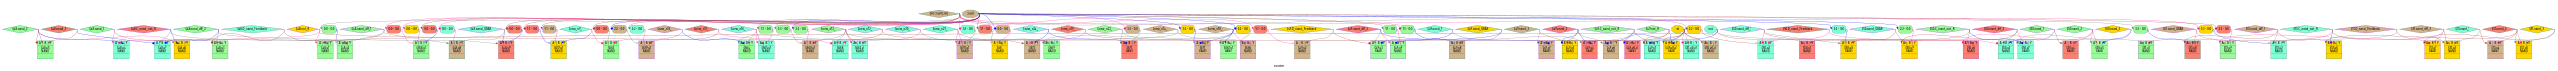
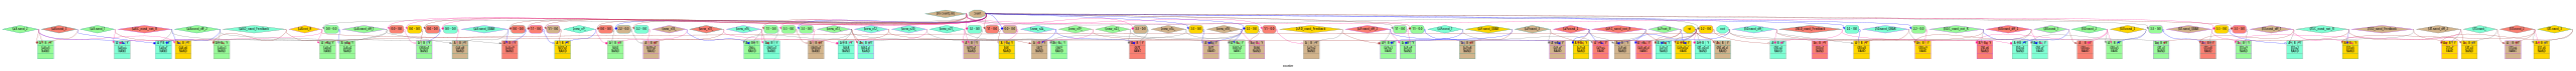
  digraph {
    fontname="Fira Sans"
    label=counter
    rankdir=TB
    remincross=true
    node [color=purple fillcolor=palegreen fontname="Fira Sans" shape=record style=filled]
    edge [arrowhead=normal color=brown fontname="Fira Sans" headport="p55:w" tailport=e]
    n1 [color=teal fillcolor=aquamarine fontcolor=black label=not shape=octagon]
    n2 [color=gray40 label="{{<p54> A|<p55> B|<p56> Y}|$48.u1\nNAND|{}}"]
    n3 [color=teal fillcolor=aquamarine label="{{<p54> A|<p55> B|<p56> Y}|$49.u1\nNAND|{}}"]
    n4 [fillcolor=salmon label="{{<p54> A|<p55> B|<p56> Y}|$50.u1\nNAND|{}}"]
    n5 [label="{{<p54> A|<p55> B|<p56> Y}|$51.u1\nNAND|{}}"]
    n6 [color=teal fillcolor=tan fontcolor=black label=count shape=octagon]
    n7 [fillcolor=salmon label="<s0> 1:1 - 0:0 " style="rounded,filled"]
    n8 [fillcolor=tan label="<s0> 1:1 - 0:0 " style="rounded,filled"]
    n9 [color=gray40 fillcolor=salmon label="<s0> 0:0 - 0:0 " style="rounded,filled"]
    n10 [color=gray40 fillcolor=gold label="<s0> 0:0 - 0:0 " style="rounded,filled"]
    n11 [color=teal fillcolor=tan label="<s0> 2:2 - 0:0 " style="rounded,filled"]
    n12 [color=teal fillcolor=aquamarine label="<s0> 2:2 - 0:0 " style="rounded,filled"]
    n13 [color=gray40 label="<s0> 3:3 - 0:0 " style="rounded,filled"]
    n14 [label="<s0> 3:3 - 0:0 " style="rounded,filled"]
    n15 [color=teal fillcolor=salmon label="<s0> 1:1 - 0:0 " style="rounded,filled"]
    n16 [fillcolor=tan label="<s0> 0:0 - 0:0 " style="rounded,filled"]
    n17 [color=teal fillcolor=gold label="<s0> 2:2 - 0:0 " style="rounded,filled"]
    n18 [color=gray40 fillcolor=gold label="<s0> 3:3 - 0:0 " style="rounded,filled"]
    n19 [color=gray40 fillcolor=aquamarine label="<s0> 0:0 - 0:0 " style="rounded,filled"]
    n20 [color=teal fillcolor=salmon label="<s0> 0:0 - 0:0 " style="rounded,filled"]
    n21 [color=teal label="<s0> 1:1 - 0:0 " style="rounded,filled"]
    n22 [label="<s0> 1:1 - 0:0 " style="rounded,filled"]
    n23 [color=teal fillcolor=aquamarine label="<s0> 2:2 - 0:0 " style="rounded,filled"]
    n24 [color=gray40 label="<s0> 2:2 - 0:0 " style="rounded,filled"]
    n25 [label="<s0> 3:3 - 0:0 " style="rounded,filled"]
    n26 [fillcolor=salmon label="<s0> 3:3 - 0:0 " style="rounded,filled"]
    n27 [color=teal fillcolor=gold label="{{<p54> A|<p55> B|<p56> Y}|$657.u1\nNAND|{}}"]
    n28 [label="{{<p54> A|<p55> B|<p56> Y}|$658.u1\nNAND|{}}"]
    n29 [fillcolor=tan label="{{<p54> A|<p55> B|<p56> Y}|$659.u1\nNAND|{}}"]
    n30 [color=gray40 fillcolor=tan label="{{<p54> A|<p55> B|<p56> Y}|$660.u1\nNAND|{}}"]
    n31 [color=teal fillcolor=gold label="{{<p54> A|<p55> B|<p56> Y}|$661\nNAND|{}}"]
    n32 [fillcolor=tan label="{{<p54> A|<p55> B|<p56> Y}|$666\nNAND|{}}"]
    n33 [fillcolor=tan label="{{<p54> A|<p55> B|<p56> Y}|$671\nNAND|{}}"]
    n34 [color=teal fillcolor=tan label="{{<p54> A|<p55> B|<p56> Y}|$48.u8\nNAND|{}}"]
    n35 [color=gray40 fillcolor=salmon label="{{<p54> A|<p55> B|<p56> Y}|$48.u9\nNAND|{}}"]
    n36 [color=teal fillcolor=tan label="{{<p54> A|<p55> B|<p56> Y}|$49.u8\nNAND|{}}"]
    n37 [label="{{<p54> A|<p55> B|<p56> Y}|$49.u9\nNAND|{}}"]
    n38 [color=gray40 fillcolor=gold label="{{<p54> A|<p55> B|<p56> Y}|$50.u8\nNAND|{}}"]
    n39 [fillcolor=gold label="{{<p54> A|<p55> B|<p56> Y}|$50.u9\nNAND|{}}"]
    n40 [color=teal fillcolor=salmon label="{{<p54> A|<p55> B|<p56> Y}|$51.u8\nNAND|{}}"]
    n41 [label="{{<p54> A|<p55> B|<p56> Y}|$51.u9\nNAND|{}}"]
    n42 [color=teal fillcolor=gold fontcolor=black label=rst shape=octagon]
    n43 [fillcolor=salmon label="{{<p54> A|<p55> B|<p56> Y}|$48.u0.u1\nNAND|{}}"]
    n44 [color=teal fillcolor=gold label="{{<p54> A|<p55> B|<p56> Y}|$49.u0.u1\nNAND|{}}"]
    n45 [color=teal fillcolor=tan label="{{<p54> A|<p55> B|<p56> Y}|$50.u0.u1\nNAND|{}}"]
    n46 [color=teal fillcolor=aquamarine label="{{<p54> A|<p55> B|<p56> Y}|$51.u0.u1\nNAND|{}}"]
    n47 [color=teal fillcolor=salmon label="<s0> 0:0 - 0:0 " style="rounded,filled"]
    n48 [fillcolor=aquamarine label="{{<p54> A|<p55> B|<p56> Y}|$662.u1\nNAND|{}}"]
    n49 [color=gray40 label="{{<p54> A|<p55> B|<p56> Y}|$663\nNAND|{}}"]
    n50 [color=gray40 fillcolor=salmon label="<s0> 0:0 - 0:0 " style="rounded,filled"]
    n51 [color=teal label="{{<p54> A|<p55> B|<p56> Y}|$664\nNAND|{}}"]
    n52 [color=teal fillcolor=aquamarine label="{{<p54> A|<p55> B|<p56> Y}|$665.u1\nNAND|{}}"]
    n53 [color=teal label="<s0> 1:1 - 0:0 " style="rounded,filled"]
    n54 [color=gray40 label="{{<p54> A|<p55> B|<p56> Y}|$667.u1\nNAND|{}}"]
    n55 [color=teal fillcolor=aquamarine label="{{<p54> A|<p55> B|<p56> Y}|$668\nNAND|{}}"]
    n56 [color=teal label="{{<p54> A|<p55> B|<p56> Y}|$669\nNAND|{}}"]
    n57 [fillcolor=tan label="{{<p54> A|<p55> B|<p56> Y}|$670.u1\nNAND|{}}"]
    n58 [color=gray40 fillcolor=aquamarine label="<s0> 2:2 - 0:0 " style="rounded,filled"]
    n59 [color=gray40 fillcolor=tan label="{{<p54> A|<p55> B|<p56> Y}|$672\nNAND|{}}"]
    n60 [color=gray40 fillcolor=salmon label="{{<p54> A|<p55> B|<p56> Y}|$673\nNAND|{}}"]
    n61 [color=teal fillcolor=tan label="<s0> 3:3 - 0:0 " style="rounded,filled"]
    n62 [color=gray40 label="{{<p54> A|<p55> B|<p56> Y}|$48.u2\nNAND|{}}"]
    n63 [color=teal label="<s0> 0:0 - 0:0 " style="rounded,filled"]
    n64 [color=gray40 label="{{<p54> A|<p55> B|<p56> Y}|$48.u3\nNAND|{}}"]
    n65 [color=gray40 fillcolor=aquamarine label="{{<p54> A|<p55> B|<p56> Y}|$48.u4\nNAND|{}}"]
    n66 [color=teal label="{{<p54> A|<p55> B|<p56> Y}|$48.u5\nNAND|{}}"]
    n67 [color=gray40 fillcolor=gold label="{{<p54> A|<p55> B|<p56> Y}|$48.u6\nNAND|{}}"]
    n68 [color=teal fillcolor=aquamarine label="{{<p54> A|<p55> B|<p56> Y}|$48.u7\nNAND|{}}"]
    n69 [color=gray40 fillcolor=tan label="{{<p54> A|<p55> B|<p56> Y}|$49.u2\nNAND|{}}"]
    n70 [color=gray40 fillcolor=salmon label="<s0> 1:1 - 0:0 " style="rounded,filled"]
    n71 [label="{{<p54> A|<p55> B|<p56> Y}|$49.u3\nNAND|{}}"]
    n72 [fillcolor=salmon label="{{<p54> A|<p55> B|<p56> Y}|$49.u4\nNAND|{}}"]
    n73 [color=teal fillcolor=gold label="{{<p54> A|<p55> B|<p56> Y}|$49.u5\nNAND|{}}"]
    n74 [color=gray40 fillcolor=tan label="{{<p54> A|<p55> B|<p56> Y}|$49.u6\nNAND|{}}"]
    n75 [fillcolor=tan label="{{<p54> A|<p55> B|<p56> Y}|$49.u7\nNAND|{}}"]
    n76 [color=gray40 fillcolor=aquamarine label="{{<p54> A|<p55> B|<p56> Y}|$50.u2\nNAND|{}}"]
    n77 [fillcolor=gold label="<s0> 2:2 - 0:0 " style="rounded,filled"]
    n78 [color=gray40 fillcolor=aquamarine label="{{<p54> A|<p55> B|<p56> Y}|$50.u3\nNAND|{}}"]
    n79 [color=gray40 fillcolor=salmon label="{{<p54> A|<p55> B|<p56> Y}|$50.u4\nNAND|{}}"]
    n80 [color=gray40 label="{{<p54> A|<p55> B|<p56> Y}|$50.u5\nNAND|{}}"]
    n81 [fillcolor=salmon label="{{<p54> A|<p55> B|<p56> Y}|$50.u6\nNAND|{}}"]
    n82 [color=gray40 fillcolor=aquamarine label="{{<p54> A|<p55> B|<p56> Y}|$50.u7\nNAND|{}}"]
    n83 [color=gray40 fillcolor=aquamarine label="{{<p54> A|<p55> B|<p56> Y}|$51.u2\nNAND|{}}"]
    n84 [color=gray40 fillcolor=gold label="<s0> 3:3 - 0:0 " style="rounded,filled"]
    n85 [color=gray40 fillcolor=gold label="{{<p54> A|<p55> B|<p56> Y}|$51.u3\nNAND|{}}"]
    n86 [fillcolor=tan label="{{<p54> A|<p55> B|<p56> Y}|$51.u4\nNAND|{}}"]
    n87 [color=gray40 fillcolor=gold label="{{<p54> A|<p55> B|<p56> Y}|$51.u5\nNAND|{}}"]
    n88 [color=teal fillcolor=gold label="{{<p54> A|<p55> B|<p56> Y}|$51.u6\nNAND|{}}"]
    n89 [fillcolor=gold label="{{<p54> A|<p55> B|<p56> Y}|$51.u7\nNAND|{}}"]
    n90 [color=teal fillcolor=tan label="$0\\count[3:0]" shape=diamond]
    n91 [fillcolor=aquamarine label="$new_n20_" shape=diamond]
    n92 [color=teal fillcolor=aquamarine label="$new_n21_" shape=diamond]
    n93 [color=gray40 label="$new_n23_" shape=diamond]
    n94 [fillcolor=aquamarine label="$new_n24_" shape=diamond]
    n95 [color=teal fillcolor=aquamarine label="$new_n9_" shape=diamond]
    n96 [fillcolor=salmon label="$48.C_nand_not_R" shape=diamond]
    n97 [color=gray40 fillcolor=aquamarine label="$48.D_nand_Feedback" shape=diamond]
    n98 [color=teal label="$48.nand_1" shape=diamond]
    n99 [color=teal label="$48.nand_2" shape=diamond]
    n100 [color=teal fillcolor=salmon label="$48.nand_3" shape=diamond]
    n101 [color=teal fillcolor=salmon label="$new_n11_" shape=diamond]
    n102 [fillcolor=aquamarine label="$48.nand_QBAR" shape=diamond]
    n103 [label="$48.nand_dff_1" shape=diamond]
    n104 [color=teal label="$48.nand_dff_2" shape=diamond]
    n105 [fillcolor=gold label="$48.not_R" shape=diamond]
-   n106 [label="$49.C_nand_not_R" shape=diamond]
+   n106 [fillcolor=salmon label="$49.C_nand_not_R" shape=diamond]
    n107 [color=gray40 fillcolor=gold label="$49.D_nand_Feedback" shape=diamond]
    n108 [color=teal fillcolor=aquamarine label="$49.nand_1" shape=diamond]
    n109 [fillcolor=salmon label="$49.nand_2" shape=diamond]
    n110 [color=teal fillcolor=tan label="$49.nand_3" shape=diamond]
    n111 [color=teal fillcolor=gold label="$49.nand_QBAR" shape=diamond]
    n112 [fillcolor=aquamarine label="$new_n12_" shape=diamond]
    n113 [fillcolor=salmon label="$49.nand_dff_2" shape=diamond]
    n114 [label="$49.not_R" shape=diamond]
    n115 [label="$50.C_nand_not_R" shape=diamond]
    n116 [color=teal fillcolor=salmon label="$50.D_nand_Feedback" shape=diamond]
    n117 [label="$50.nand_1" shape=diamond]
    n118 [color=teal label="$50.nand_2" shape=diamond]
    n119 [color=gray40 fillcolor=gold label="$50.nand_3" shape=diamond]
    n120 [fillcolor=aquamarine label="$50.nand_QBAR" shape=diamond]
    n121 [fillcolor=aquamarine label="$50.nand_dff_1" shape=diamond]
    n122 [label="$new_n13_" shape=diamond]
    n123 [fillcolor=salmon label="$50.nand_dff_2" shape=diamond]
    n124 [color=gray40 fillcolor=aquamarine label="$51.C_nand_not_R" shape=diamond]
    n125 [fillcolor=tan label="$51.D_nand_Feedback" shape=diamond]
    n126 [color=gray40 fillcolor=aquamarine label="$51.nand_1" shape=diamond]
    n127 [color=gray40 fillcolor=salmon label="$51.nand_2" shape=diamond]
    n128 [color=teal fillcolor=gold label="$51.nand_3" shape=diamond]
    n129 [fillcolor=tan label="$51.nand_QBAR" shape=diamond]
    n130 [fillcolor=tan label="$51.nand_dff_1" shape=diamond]
    n131 [color=gray40 fillcolor=tan label="$51.nand_dff_2" shape=diamond]
    n132 [color=gray40 fillcolor=tan label="$new_n14_" shape=diamond]
    n133 [fillcolor=tan label="$new_n15_" shape=diamond]
    n134 [fillcolor=aquamarine label="$new_n16_" shape=diamond]
    n135 [color=gray40 fillcolor=tan label="$new_n18_" shape=diamond]
-   n136 [color=gray40 fillcolor=salmon label="$new_n19_" shape=diamond]
+   n136 [color=gray40 label="$new_n19_" shape=diamond]
    n1 -> n2
    n1 -> n3 [arrowhead=box color=blue]
    n1 -> n4
    n1 -> n5 [arrowhead=box color=gray40]
    n6 -> n7 [arrowhead=box headport="s0:w"]
    n6 -> n8 [headport="s0:w"]
    n6 -> n9 [color=deeppink headport="s0:w"]
    n6 -> n10 [color=deeppink headport="s0:w"]
    n6 -> n11 [arrowhead=box color=blue headport="s0:w"]
    n6 -> n12 [headport="s0:w"]
    n6 -> n13 [color=deeppink headport="s0:w"]
    n6 -> n14 [color=blue headport="s0:w"]
    n6 -> n15 [headport="s0:w"]
    n6 -> n16 [arrowhead=box color=blue headport="s0:w"]
    n6 -> n17 [arrowhead=box color=blue headport="s0:w"]
    n6 -> n18 [color=blue headport="s0:w"]
    n6 -> n19 [arrowhead=box color=deeppink headport="s0:w"]
    n6 -> n20 [arrowhead=box headport="s0:w"]
    n6 -> n21 [arrowhead=box headport="s0:w"]
    n6 -> n22 [color=gray40 headport="s0:w"]
    n6 -> n23 [color=blue headport="s0:w"]
    n6 -> n24 [color=blue headport="s0:w"]
    n6 -> n25 [color=gray40 headport="s0:w"]
    n6 -> n26 [arrowhead=box headport="s0:w"]
    n7 -> n27 [arrowhead=odiamond arrowtail=odiamond color=blue dir=both headport="p54:w"]
    n8 -> n27 [arrowhead=odiamond arrowtail=odiamond dir=both]
    n9 -> n28 [arrowhead=odiamond arrowtail=odiamond color=deeppink dir=both headport="p54:w"]
    n10 -> n28 [arrowhead=odiamond arrowtail=odiamond dir=both]
    n11 -> n29 [arrowhead=odiamond arrowtail=odiamond color=gray40 dir=both headport="p54:w"]
    n12 -> n29 [arrowhead=odiamond arrowtail=odiamond color=deeppink dir=both]
    n13 -> n30 [arrowhead=odiamond arrowtail=odiamond dir=both headport="p54:w"]
    n14 -> n30 [arrowhead=odiamond arrowtail=odiamond color=deeppink dir=both]
    n15 -> n31 [arrowhead=odiamond arrowtail=odiamond dir=both headport="p54:w"]
    n16 -> n31 [arrowhead=odiamond arrowtail=odiamond color=deeppink dir=both]
    n17 -> n32 [arrowhead=odiamond arrowtail=odiamond dir=both headport="p54:w"]
    n18 -> n33 [arrowhead=odiamond arrowtail=odiamond color=blue dir=both headport="p54:w"]
    n19 -> n34 [arrowhead=odiamond arrowtail=odiamond color=deeppink dir=both]
    n20 -> n35 [arrowhead=odiamond arrowtail=odiamond color=blue dir=both headport="p56:w"]
    n21 -> n36 [arrowhead=odiamond arrowtail=odiamond color=blue dir=both]
    n22 -> n37 [arrowhead=odiamond arrowtail=odiamond color=deeppink dir=both headport="p56:w"]
    n23 -> n38 [arrowhead=odiamond arrowtail=odiamond color=blue dir=both]
    n24 -> n39 [arrowhead=odiamond arrowtail=odiamond color=deeppink dir=both headport="p56:w"]
    n25 -> n40 [arrowhead=odiamond arrowtail=odiamond color=blue dir=both]
    n26 -> n41 [arrowhead=odiamond arrowtail=odiamond color=gray40 dir=both headport="p56:w"]
    n42 -> n43 [arrowhead=box color=blue headport="p54:w"]
    n42 -> n43 [color=gray40]
    n42 -> n44 [headport="p54:w"]
    n42 -> n44 [arrowhead=box]
    n42 -> n45 [headport="p54:w"]
    n42 -> n45
    n42 -> n46 [arrowhead=box color=deeppink headport="p54:w"]
    n42 -> n46 [arrowhead=box color=gray40]
    n47 -> n28 [arrowhead=odiamond arrowtail=odiamond color=blue dir=both headport="p56:w"]
    n50 -> n49 [arrowhead=odiamond arrowtail=odiamond color=gray40 dir=both]
    n53 -> n52 [arrowhead=odiamond arrowtail=odiamond color=gray40 dir=both headport="p56:w"]
    n58 -> n57 [arrowhead=odiamond arrowtail=odiamond color=gray40 dir=both headport="p56:w"]
    n61 -> n60 [arrowhead=odiamond arrowtail=odiamond color=gray40 dir=both headport="p56:w"]
    n63 -> n62 [arrowhead=odiamond arrowtail=odiamond color=blue dir=both headport="p54:w"]
    n70 -> n69 [arrowhead=odiamond arrowtail=odiamond color=deeppink dir=both headport="p54:w"]
    n77 -> n76 [arrowhead=odiamond arrowtail=odiamond dir=both headport="p54:w"]
    n84 -> n83 [arrowhead=odiamond arrowtail=odiamond color=blue dir=both headport="p54:w"]
    n90 -> n47 [headport="s0:w"]
    n90 -> n50 [arrowhead=box headport="s0:w"]
    n90 -> n53 [headport="s0:w"]
    n90 -> n58 [arrowhead=box color=deeppink headport="s0:w"]
    n90 -> n61 [arrowhead=box color=deeppink headport="s0:w"]
    n90 -> n63 [color=gray40 headport="s0:w"]
    n90 -> n70 [color=deeppink headport="s0:w"]
    n90 -> n77 [arrowhead=box color=gray40 headport="s0:w"]
    n90 -> n84 [arrowhead=box color=deeppink headport="s0:w"]
    n91 -> n55 [color=deeppink headport="p56:w"]
    n91 -> n56 [color=gray40]
    n92 -> n56 [color=gray40 headport="p56:w"]
    n92 -> n57 [color=deeppink headport="p54:w"]
    n92 -> n57 [color=deeppink]
    n93 -> n33 [arrowhead=box color=gray40 headport="p56:w"]
    n93 -> n60 [arrowhead=box color=gray40 headport="p54:w"]
    n94 -> n59 [color=blue headport="p56:w"]
    n94 -> n60 [arrowhead=box color=blue]
    n95 -> n27 [color=blue headport="p56:w"]
    n95 -> n49 [arrowhead=box color=deeppink headport="p54:w"]
    n96 -> n2 [arrowhead=box color=gray40 headport="p56:w"]
    n96 -> n67 [color=blue]
    n96 -> n68 [color=gray40]
    n97 -> n62 [arrowhead=box headport="p56:w"]
    n97 -> n64 [arrowhead=box headport="p54:w"]
    n98 -> n64 [headport="p56:w"]
    n98 -> n65 [color=deeppink headport="p54:w"]
    n99 -> n65 [color=blue headport="p56:w"]
    n99 -> n66 [arrowhead=box headport="p54:w"]
    n99 -> n66
    n99 -> n67 [color=deeppink headport="p54:w"]
    n100 -> n66 [headport="p56:w"]
    n100 -> n68 [arrowhead=box color=blue headport="p54:w"]
    n101 -> n29 [arrowhead=box headport="p56:w"]
    n101 -> n55 [arrowhead=box color=deeppink headport="p54:w"]
    n102 -> n34 [color=gray40 headport="p56:w"]
    n102 -> n35 [color=blue]
    n103 -> n34 [color=gray40 headport="p54:w"]
    n103 -> n62 [arrowhead=box color=gray40]
    n103 -> n67 [color=gray40 headport="p56:w"]
    n104 -> n35 [color=gray40 headport="p54:w"]
    n104 -> n64 [arrowhead=box color=gray40]
    n104 -> n68 [arrowhead=box color=blue headport="p56:w"]
    n105 -> n2 [color=deeppink headport="p54:w"]
    n105 -> n43 [headport="p56:w"]
    n105 -> n65 [arrowhead=box color=deeppink]
    n106 -> n3 [arrowhead=box headport="p56:w"]
    n106 -> n74 [arrowhead=box color=blue]
    n106 -> n75 [arrowhead=box color=gray40]
    n107 -> n69 [color=gray40 headport="p56:w"]
    n107 -> n71 [arrowhead=box headport="p54:w"]
    n108 -> n71 [arrowhead=box color=blue headport="p56:w"]
    n108 -> n72 [color=gray40 headport="p54:w"]
    n109 -> n72 [color=blue headport="p56:w"]
    n109 -> n73 [arrowhead=box color=blue headport="p54:w"]
    n109 -> n73 [arrowhead=box]
    n109 -> n74 [color=gray40 headport="p54:w"]
    n110 -> n73 [headport="p56:w"]
    n110 -> n75 [arrowhead=box color=gray40 headport="p54:w"]
    n111 -> n36 [arrowhead=box headport="p56:w"]
    n111 -> n37 [arrowhead=box color=blue]
    n112 -> n30 [arrowhead=box headport="p56:w"]
    n112 -> n59 [headport="p54:w"]
    n113 -> n37 [color=deeppink headport="p54:w"]
    n113 -> n71 [color=gray40]
    n113 -> n75 [arrowhead=box color=blue headport="p56:w"]
    n114 -> n3 [arrowhead=box headport="p54:w"]
    n114 -> n44 [arrowhead=box color=blue headport="p56:w"]
    n114 -> n72
    n115 -> n4 [headport="p56:w"]
    n115 -> n81 [color=gray40]
    n115 -> n82 [arrowhead=box color=blue]
    n116 -> n76 [arrowhead=box color=deeppink headport="p56:w"]
    n116 -> n78 [arrowhead=box color=deeppink headport="p54:w"]
    n117 -> n78 [color=blue headport="p56:w"]
    n117 -> n79 [headport="p54:w"]
    n118 -> n79 [arrowhead=box color=deeppink headport="p56:w"]
    n118 -> n80 [color=gray40 headport="p54:w"]
    n118 -> n80 [color=deeppink]
    n118 -> n81 [arrowhead=box color=deeppink headport="p54:w"]
    n119 -> n80 [color=blue headport="p56:w"]
    n119 -> n82 [arrowhead=box color=gray40 headport="p54:w"]
    n120 -> n38 [headport="p56:w"]
    n120 -> n39 [color=gray40]
    n121 -> n38 [color=gray40 headport="p54:w"]
    n121 -> n76 [arrowhead=box color=deeppink]
    n121 -> n81 [arrowhead=box headport="p56:w"]
    n122 -> n31 [arrowhead=box color=gray40 headport="p56:w"]
    n122 -> n48 [headport="p54:w"]
    n122 -> n48
    n122 -> n51 [color=gray40 headport="p54:w"]
    n122 -> n55 [arrowhead=box color=gray40]
    n123 -> n39 [headport="p54:w"]
    n123 -> n78 [arrowhead=box color=gray40]
    n123 -> n82 [color=deeppink headport="p56:w"]
    n124 -> n5 [arrowhead=box headport="p56:w"]
    n124 -> n88 [arrowhead=box color=blue]
    n124 -> n89 [arrowhead=box]
    n125 -> n83 [color=gray40 headport="p56:w"]
    n125 -> n85 [headport="p54:w"]
    n126 -> n85 [arrowhead=box color=gray40 headport="p56:w"]
    n126 -> n86 [headport="p54:w"]
    n127 -> n86 [arrowhead=box headport="p56:w"]
    n127 -> n87 [color=gray40 headport="p54:w"]
    n127 -> n87 [arrowhead=box color=deeppink]
    n127 -> n88 [headport="p54:w"]
    n128 -> n87 [arrowhead=box color=gray40 headport="p56:w"]
    n128 -> n89 [arrowhead=box headport="p54:w"]
    n129 -> n40 [arrowhead=box color=gray40 headport="p56:w"]
    n129 -> n41 [color=deeppink]
    n130 -> n40 [headport="p54:w"]
    n130 -> n83 [color=gray40]
    n130 -> n88 [color=deeppink headport="p56:w"]
    n131 -> n41 [color=deeppink headport="p54:w"]
    n131 -> n85
    n131 -> n89 [color=gray40 headport="p56:w"]
    n132 -> n32 [arrowhead=box color=gray40]
    n132 -> n48 [arrowhead=box color=gray40 headport="p56:w"]
    n133 -> n49 [arrowhead=box color=deeppink headport="p56:w"]
    n133 -> n51 [arrowhead=box color=blue]
    n134 -> n51 [arrowhead=box color=gray40 headport="p56:w"]
    n134 -> n52 [color=deeppink headport="p54:w"]
    n134 -> n52 [arrowhead=box]
    n135 -> n32 [color=deeppink headport="p56:w"]
    n135 -> n33 [arrowhead=box color=blue]
    n135 -> n54 [arrowhead=box color=gray40 headport="p54:w"]
    n135 -> n54 [color=blue]
    n135 -> n56 [arrowhead=box color=gray40 headport="p54:w"]
    n136 -> n54 [headport="p56:w"]
    n136 -> n59 [color=deeppink]
  }
